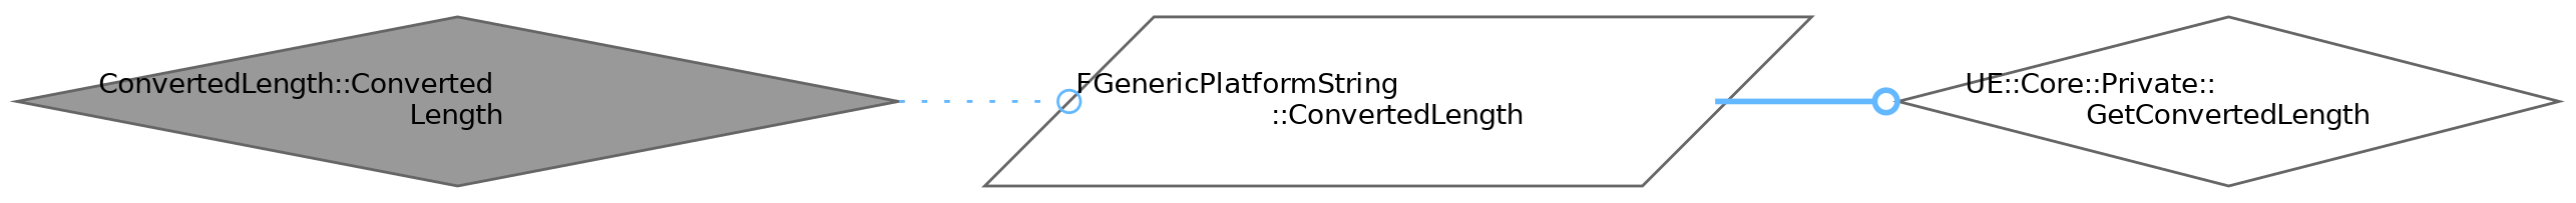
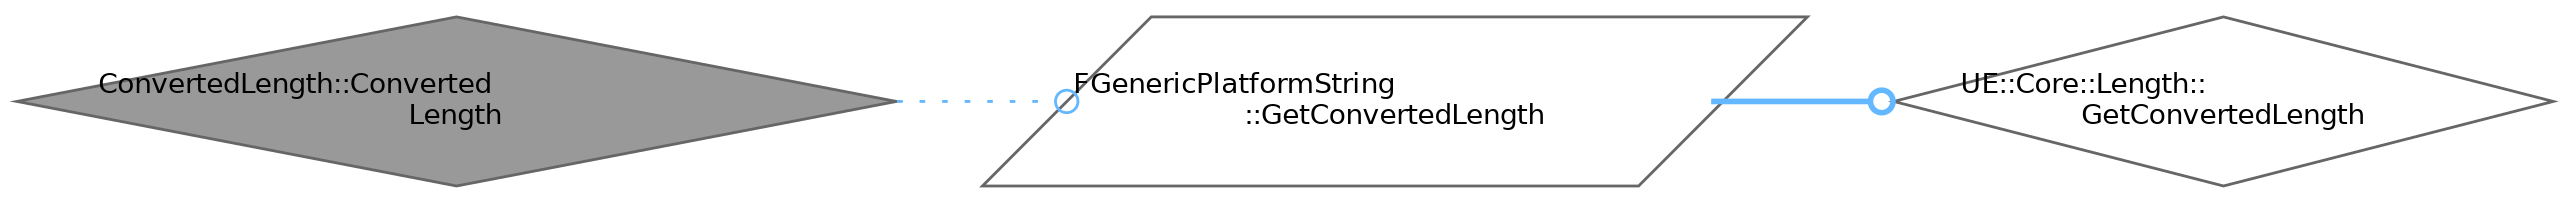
  digraph {
    rankdir=LR
    node [color=grey40 fillcolor=white fontname=Helvetica fontsize=10 shape=diamond style=filled]
    edge [arrowhead=odot color=steelblue1 fontname=Helvetica fontsize=10 labelfontname=Helvetica labelfontsize=10]
    n1 [color=gray40 fillcolor=grey60 fontcolor=black height=0.2 label="ConvertedLength::Converted\lLength" width=0.4]
-   n2 [height=0.2 label="FGenericPlatformString\l::ConvertedLength" shape=parallelogram width=0.4]
-   n3 [height=0.2 label="UE::Core::Private::\lGetConvertedLength" width=0.4]
+   n2 [height=0.2 label="FGenericPlatformString\l::GetConvertedLength" shape=parallelogram width=0.4]
+   n3 [height=0.2 label="UE::Core::Length::\lGetConvertedLength" width=0.4]
    n1 -> n2 [style=dotted]
    n2 -> n3 [style=bold]
  }
